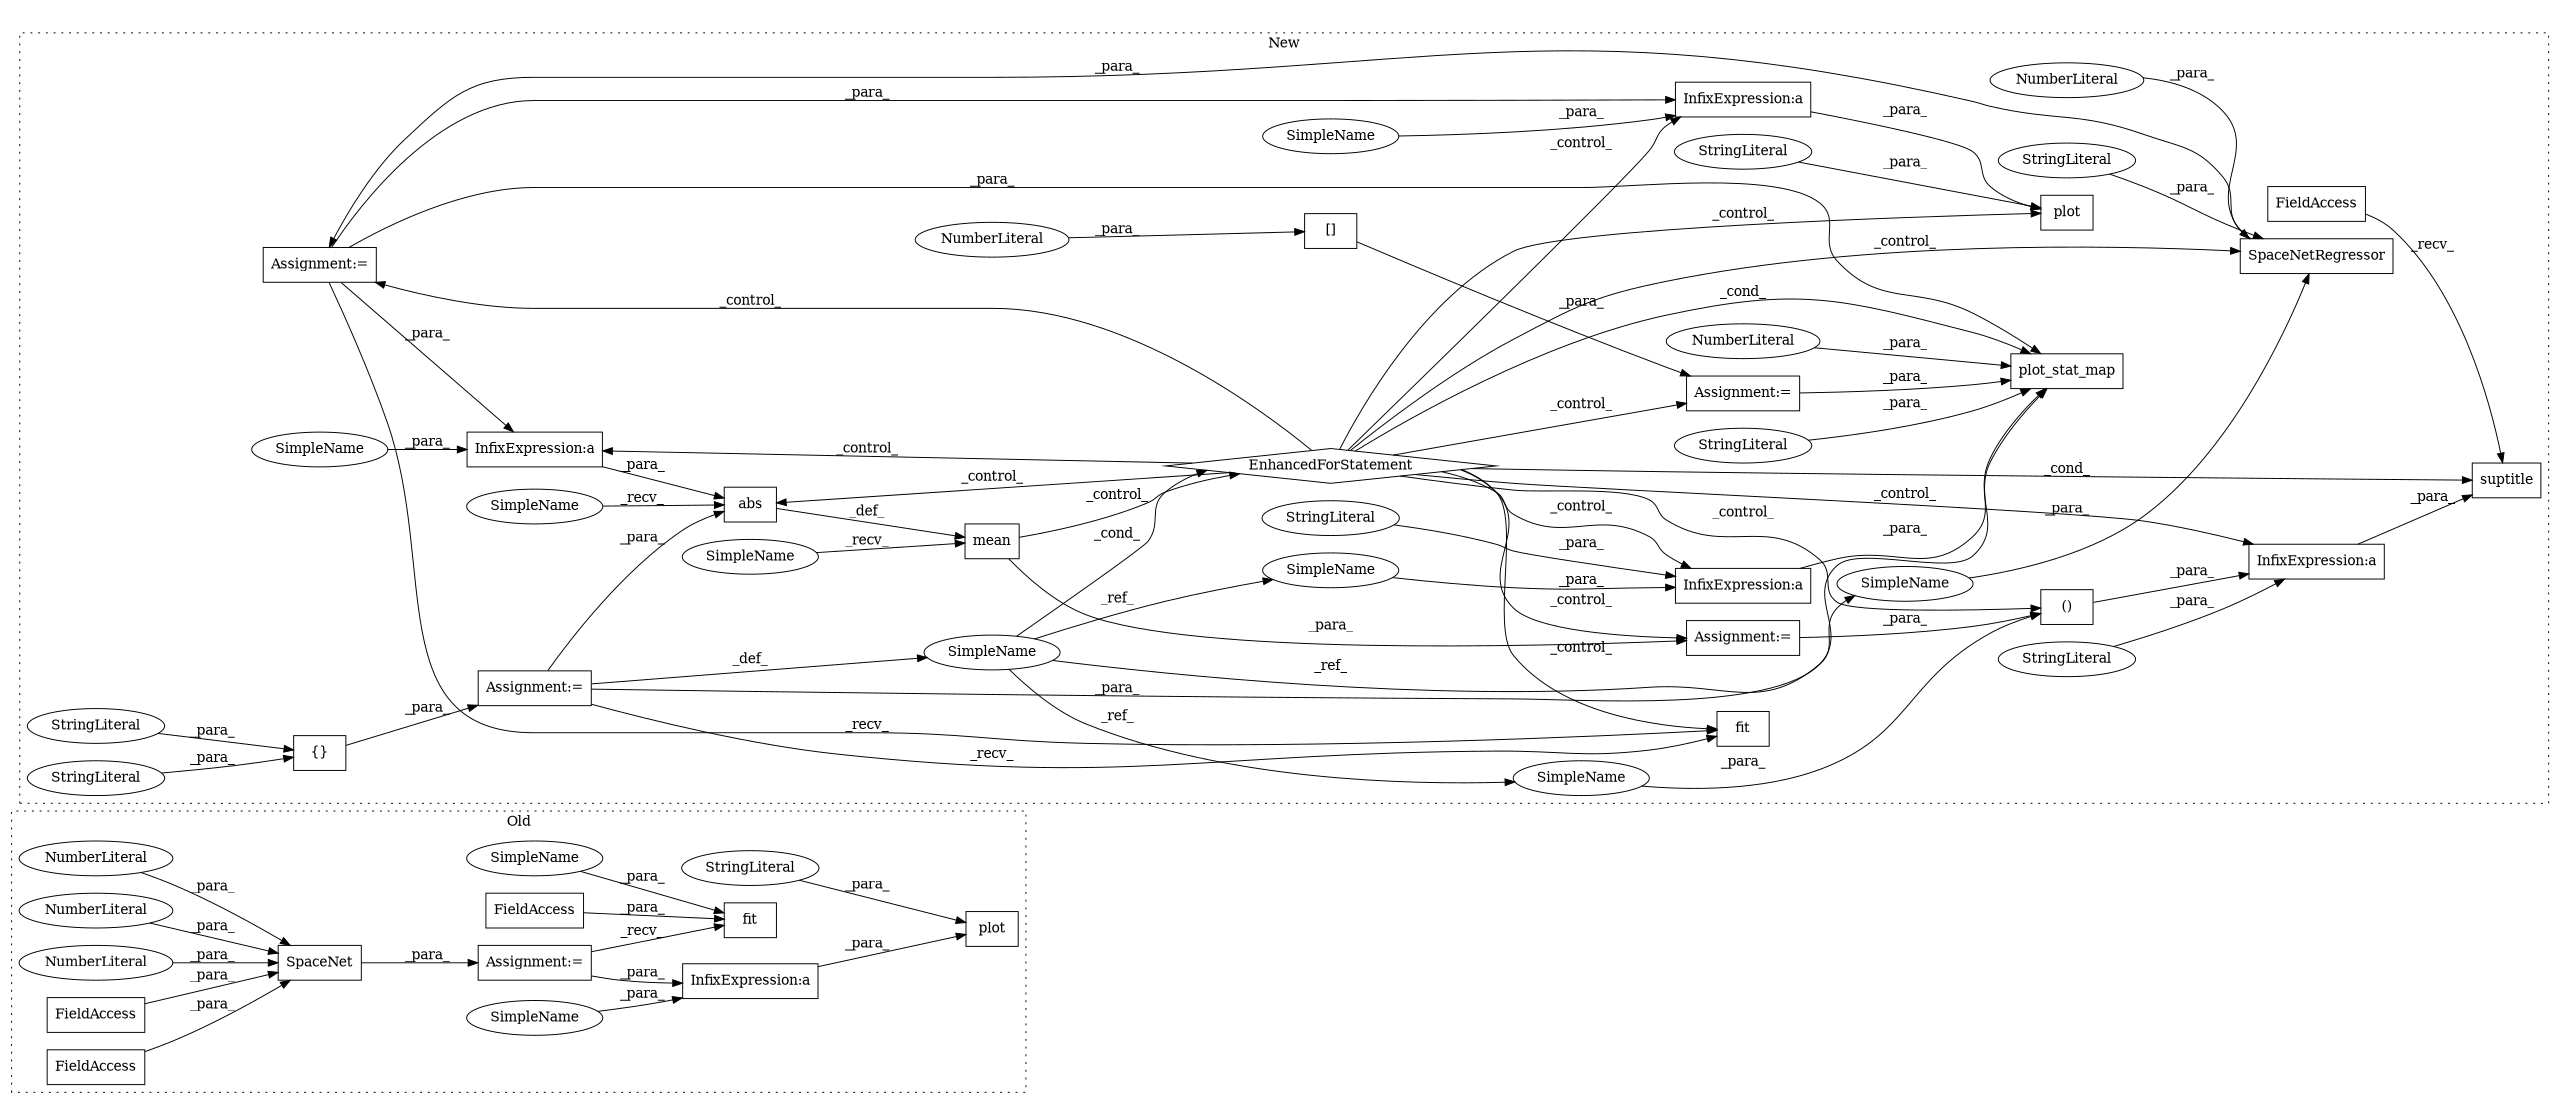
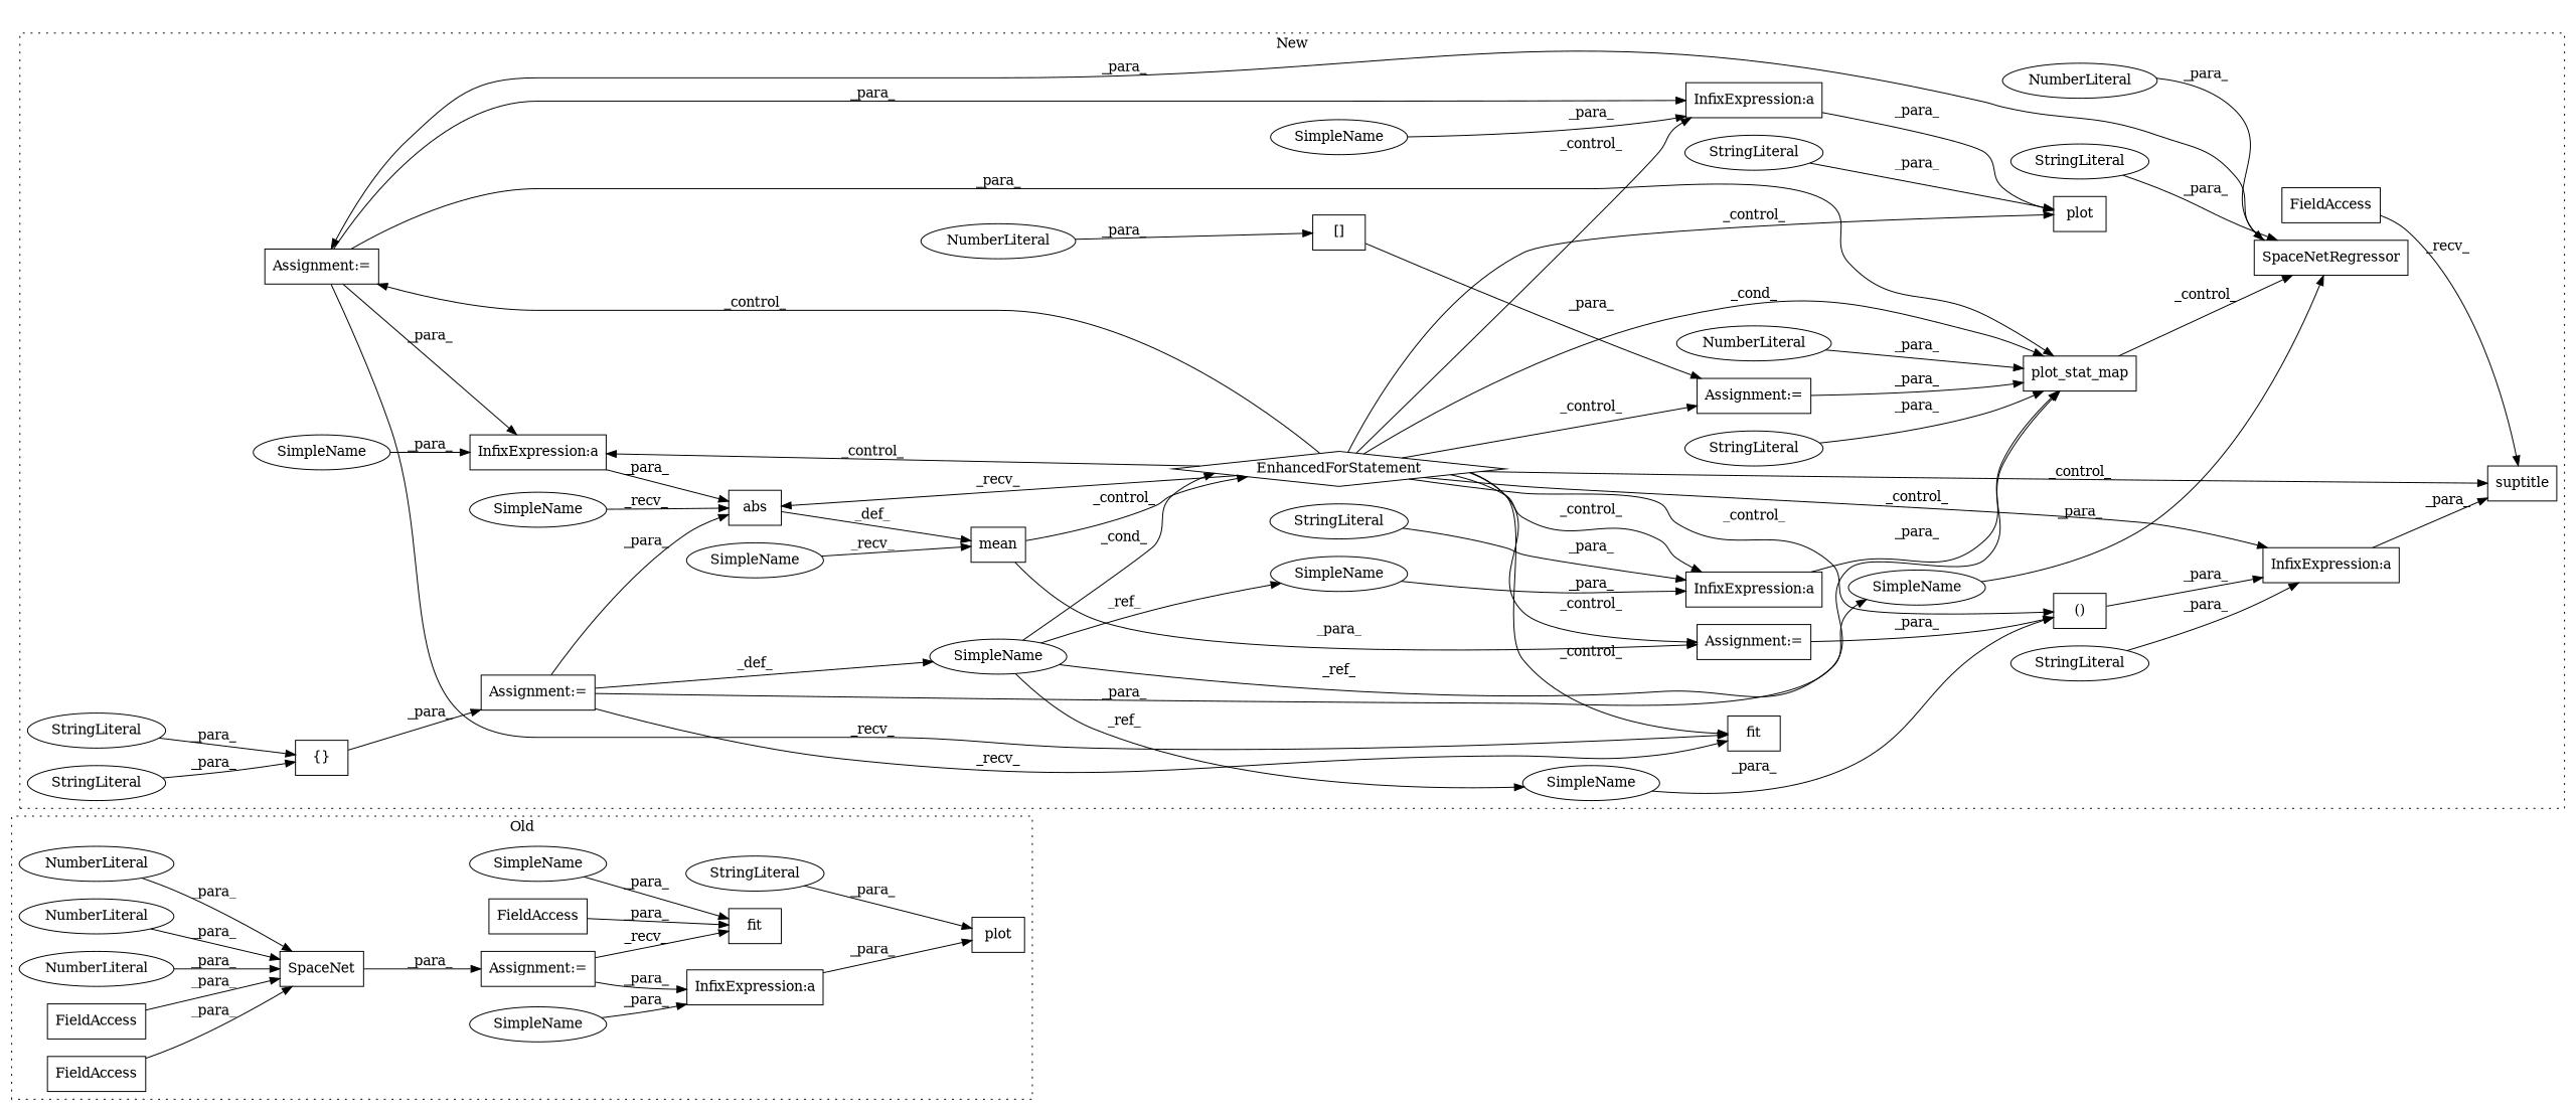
  digraph {
    rankdir=LR
    node [a=32 l=1 s=1681 shape=box]
    n1 [l="5,1" label=plot s="1667,1720"]
    n2 [a=45 l=23 label=StringLiteral s=1687 shape=ellipse]
    n3 [a=7 label="Assignment:=" s=1086]
    n4 [a=27 l=3 label="InfixExpression:a" s=1675]
    n5 [l="4,1" label=fit s="1138,1156"]
    n6 [l="9,1" label=SpaceNet s="1087,1123"]
    n7 [a=34 l=2 label=NumberLiteral s=1121 shape=ellipse]
    n8 [a=34 l=2 label=NumberLiteral s=1103 shape=ellipse]
    n9 [a=34 label=NumberLiteral s=1106 shape=ellipse]
    n10 [a=22 l=10 label=FieldAccess s=1142]
    n11 [a=22 l=6 label=FieldAccess s=1096]
    n12 [a=22 l=12 label=FieldAccess s=1108]
    n13 [a=42 l=3 label=SimpleName s=1153 shape=ellipse]
    n14 [a=42 l=3 label=SimpleName s=1672 shape=ellipse]
    n15 [l="5,1" label=plot s="1998,2055"]
    n16 [a=45 l=26 label=StringLiteral s=2019 shape=ellipse]
    n17 [a=7 label="Assignment:=" s=1261]
    n18 [a=106 l=23 label="()"]
    n19 [a=27 l=3 label="InfixExpression:a" s=2009]
    n20 [a=27 l=3 label="InfixExpression:a" s=1453]
    n21 [a=27 l=10 label="InfixExpression:a" s=1671]
    n22 [a=4 l="1,1" label="{}" s="1220,1243"]
    n23 [a=27 l=3 label="InfixExpression:a" s=1549]
    n24 [l="18,1" label=SpaceNetRegressor s="1262,1297"]
    n25 [a=34 label=NumberLiteral s=1296 shape=ellipse]
    n26 [l="14,1" label=plot_stat_map s="1499,1565"]
    n27 [a=34 label=NumberLiteral s=1564 shape=ellipse]
    n28 [a=70 l="53,2" label=EnhancedForStatement s="1138,1244" shape=diamond]
    n29 [a=42 l=7 label=SimpleName s=1198 shape=ellipse]
    n30 [a=45 l=36 label=StringLiteral s=1635 shape=ellipse]
    n31 [a=45 l=14 label=StringLiteral s=1229 shape=ellipse]
    n32 [a=45 l=3 label=StringLiteral s=1560 shape=ellipse]
    n33 [a=45 l=12 label=StringLiteral s=1537 shape=ellipse]
    n34 [a=45 l=7 label=StringLiteral s=1280 shape=ellipse]
    n35 [a=45 l=7 label=StringLiteral s=1221 shape=ellipse]
    n36 [l="4,1" label=fit s="1314,1333"]
    n37 [l="4,1" label=abs s="1443,1462"]
    n38 [l="5,1" label=mean s="1432,1463"]
    n39 [l="9,2" label=suptitle s="1626,1704"]
    n40 [a=22 l=10 label=FieldAccess s=1608]
    n41 [a=7 label="Assignment:=" s=1425]
    n42 [a=7 l="53,2" label="Assignment:=" s="1138,1244"]
    n43 [a=7 label="Assignment:=" s=1486]
    n44 [a=2 l="2,1" label="[]" s="1487,1490"]
    n45 [a=34 label=NumberLiteral s=1489 shape=ellipse]
    n46 [a=42 l=7 label=SimpleName s=1552 shape=ellipse]
    n47 [a=42 l=7 label=SimpleName shape=ellipse]
    n48 [a=42 l=7 label=SimpleName s=1288 shape=ellipse]
    n49 [a=42 l=5 label=SimpleName s=1426 shape=ellipse]
    n50 [a=42 l=5 label=SimpleName s=1437 shape=ellipse]
    n51 [a=42 l=6 label=SimpleName s=1447 shape=ellipse]
    n52 [a=42 l=6 label=SimpleName s=2003 shape=ellipse]
    subgraph cluster_1 {
      label=Old
      style=dotted
      n1
      n2
      n3
      n4
      n5
      n6
      n7
      n8
      n9
      n10
      n11
      n12
      n13
      n14
    }
    subgraph cluster_2 {
      label=New
      style=dotted
      n15
      n16
      n17
      n18
      n19
      n20
      n21
      n22
      n23
      n24
      n25
      n26
      n27
      n28
      n29
      n30
      n31
      n32
      n33
      n34
      n35
      n36
      n37
      n38
      n39
      n40
      n41
      n42
      n43
      n44
      n45
      n46
      n47
      n48
      n49
      n50
      n51
      n52
    }
    n2 -> n1 [label=_para_]
    n3 -> n4 [label=_para_]
    n3 -> n5 [label=_recv_]
    n4 -> n1 [label=_para_]
    n6 -> n3 [label=_para_]
    n7 -> n6 [label=_para_]
    n8 -> n6 [label=_para_]
    n9 -> n6 [label=_para_]
    n10 -> n5 [label=_para_]
    n11 -> n6 [label=_para_]
    n12 -> n6 [label=_para_]
    n13 -> n5 [label=_para_]
    n14 -> n4 [label=_para_]
    n16 -> n15 [label=_para_]
    n17 -> n19 [label=_para_]
    n17 -> n20 [label=_para_]
    n17 -> n26 [label=_para_]
    n17 -> n36 [label=_recv_]
    n18 -> n21 [label=_para_]
    n19 -> n15 [label=_para_]
    n20 -> n37 [label=_para_]
    n21 -> n39 [label=_para_]
    n22 -> n42 [label=_para_]
    n23 -> n26 [label=_para_]
    n24 -> n17 [label=_para_]
    n25 -> n24 [label=_para_]
    n27 -> n26 [label=_para_]
    n28 -> n15 [label=_control_]
    n28 -> n17 [label=_control_]
    n28 -> n18 [label=_control_]
    n28 -> n19 [label=_control_]
    n28 -> n20 [label=_control_]
    n28 -> n21 [label=_control_]
    n28 -> n23 [label=_control_]
-   n28 -> n24 [label=_control_]
+   n26 -> n24 [label=_control_]
    n28 -> n26 [label=_cond_]
    n28 -> n36 [label=_control_]
-   n28 -> n37 [label=_control_]
-   n28 -> n39 [label=_cond_]
+   n28 -> n37 [label=_recv_]
+   n28 -> n39 [label=_control_]
    n28 -> n41 [label=_control_]
    n28 -> n43 [label=_control_]
    n29 -> n28 [label=_cond_]
    n29 -> n46 [label=_ref_]
    n29 -> n47 [label=_ref_]
    n29 -> n48 [label=_ref_]
    n30 -> n21 [label=_para_]
    n31 -> n22 [label=_para_]
    n32 -> n26 [label=_para_]
    n33 -> n23 [label=_para_]
    n34 -> n24 [label=_para_]
    n35 -> n22 [label=_para_]
    n37 -> n38 [label=_def_]
    n38 -> n28 [label=_control_]
    n38 -> n41 [label=_para_]
    n40 -> n39 [label=_recv_]
    n41 -> n18 [label=_para_]
    n42 -> n26 [label=_para_]
    n42 -> n29 [label=_def_]
    n42 -> n36 [label=_recv_]
    n42 -> n37 [label=_para_]
    n43 -> n26 [label=_para_]
    n44 -> n43 [label=_para_]
    n45 -> n44 [label=_para_]
    n46 -> n23 [label=_para_]
    n47 -> n18 [label=_para_]
    n48 -> n24 [label=_para_]
    n49 -> n38 [label=_recv_]
    n50 -> n37 [label=_recv_]
    n51 -> n20 [label=_para_]
    n52 -> n19 [label=_para_]
  }
